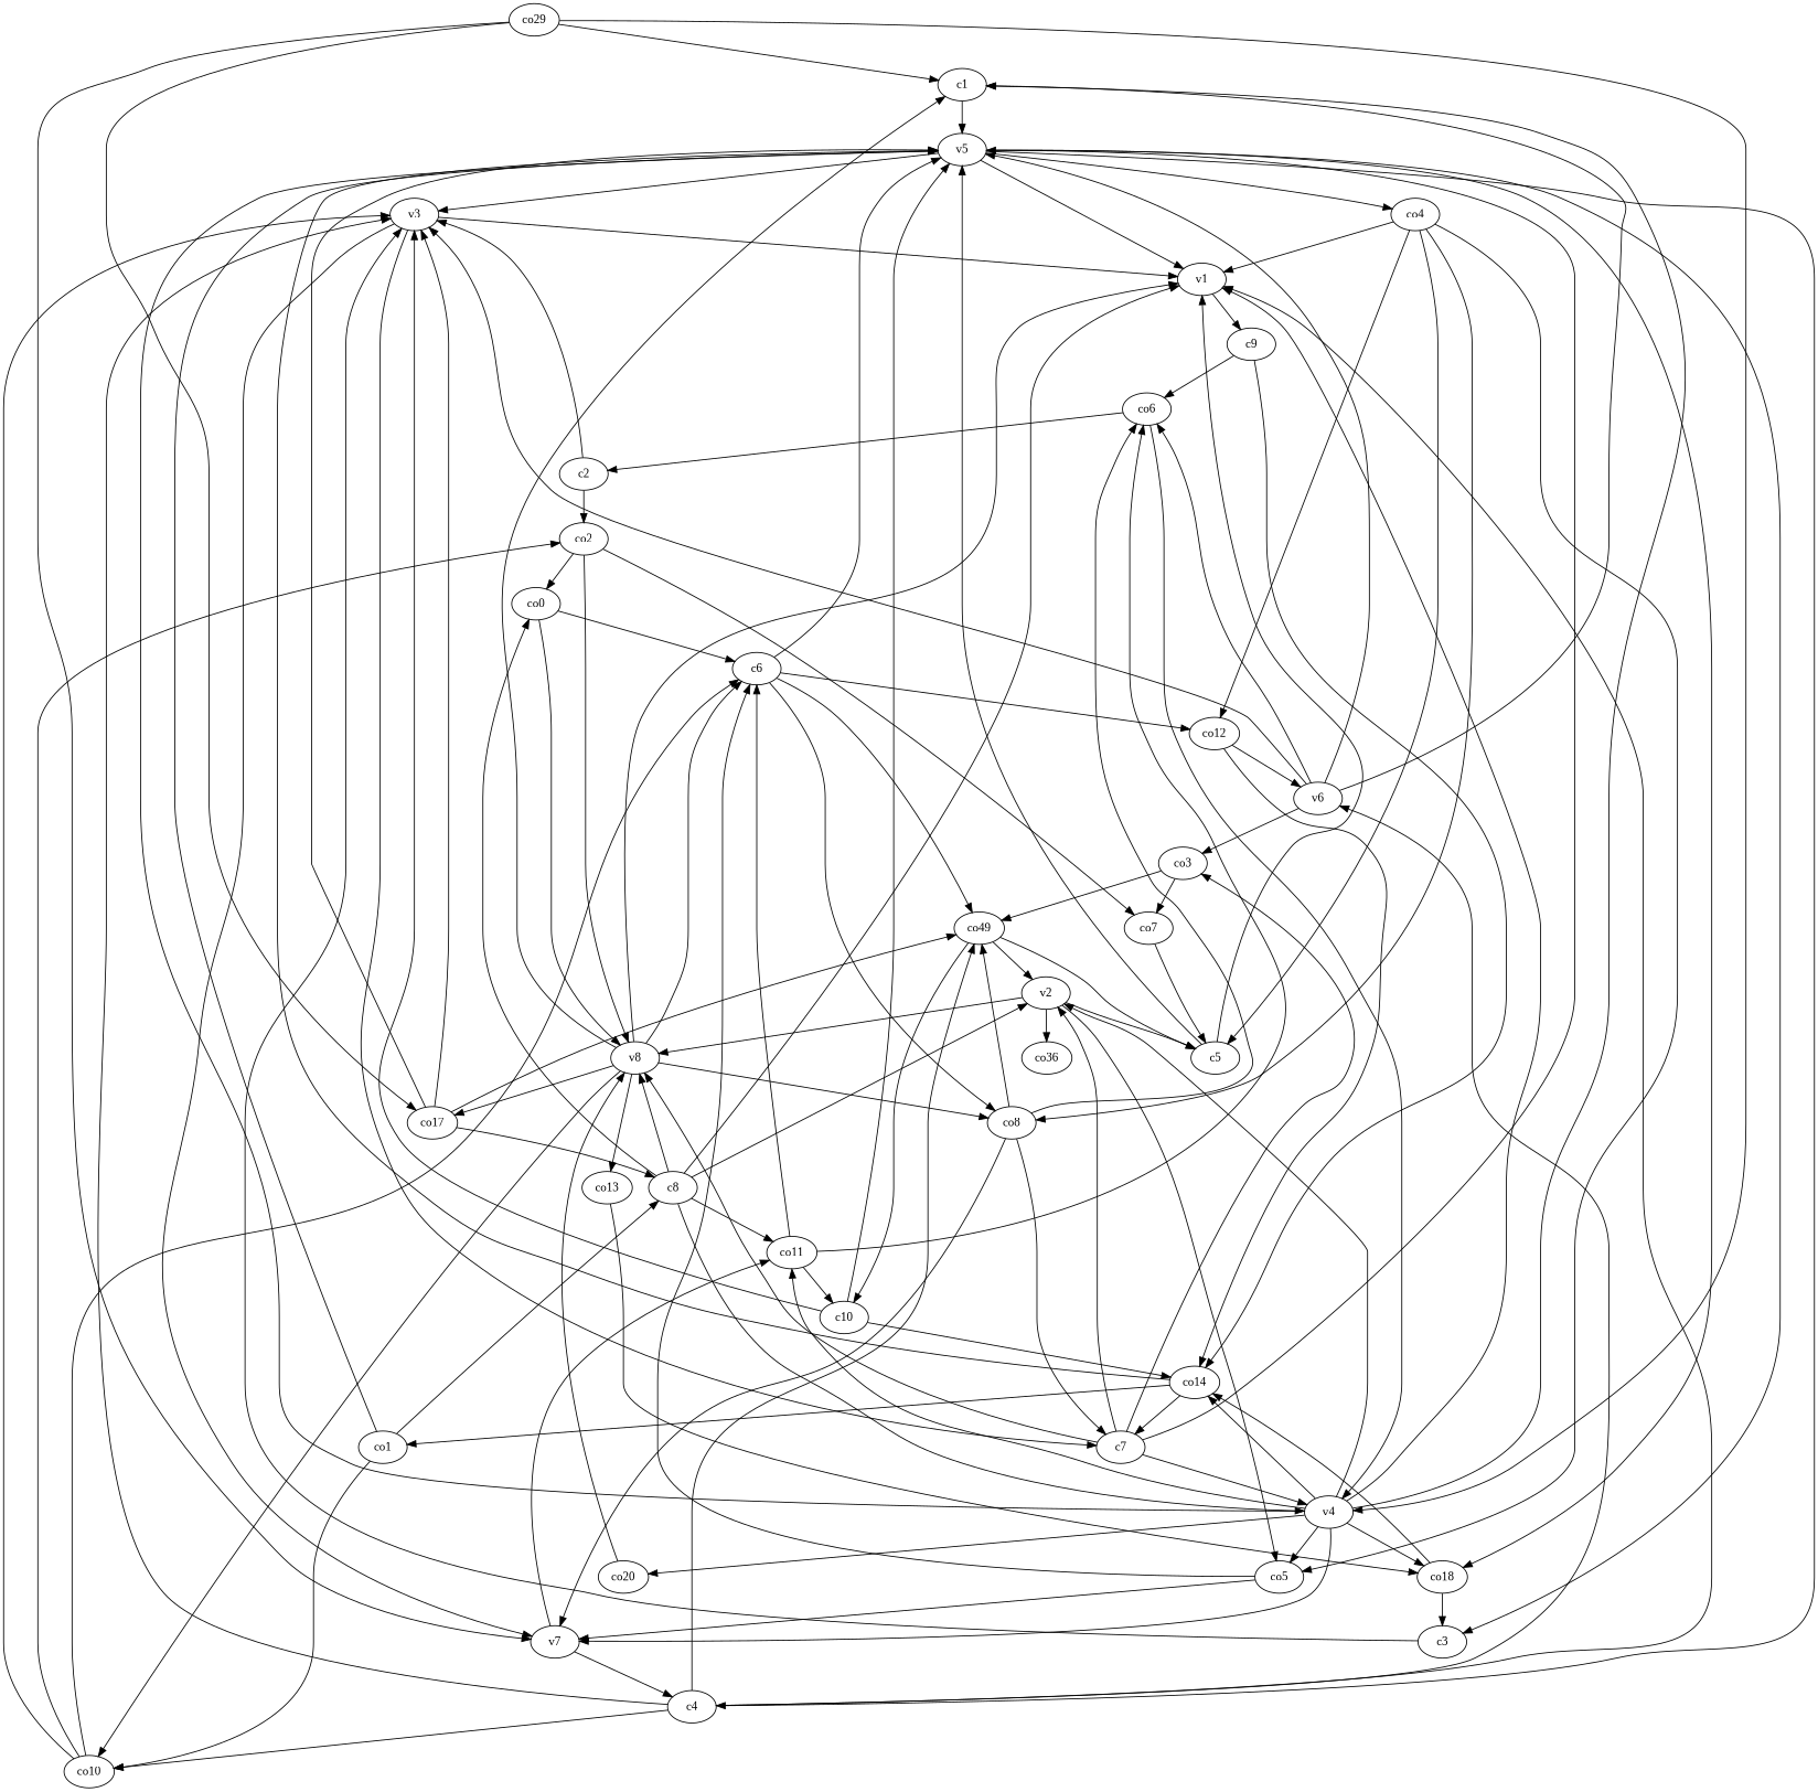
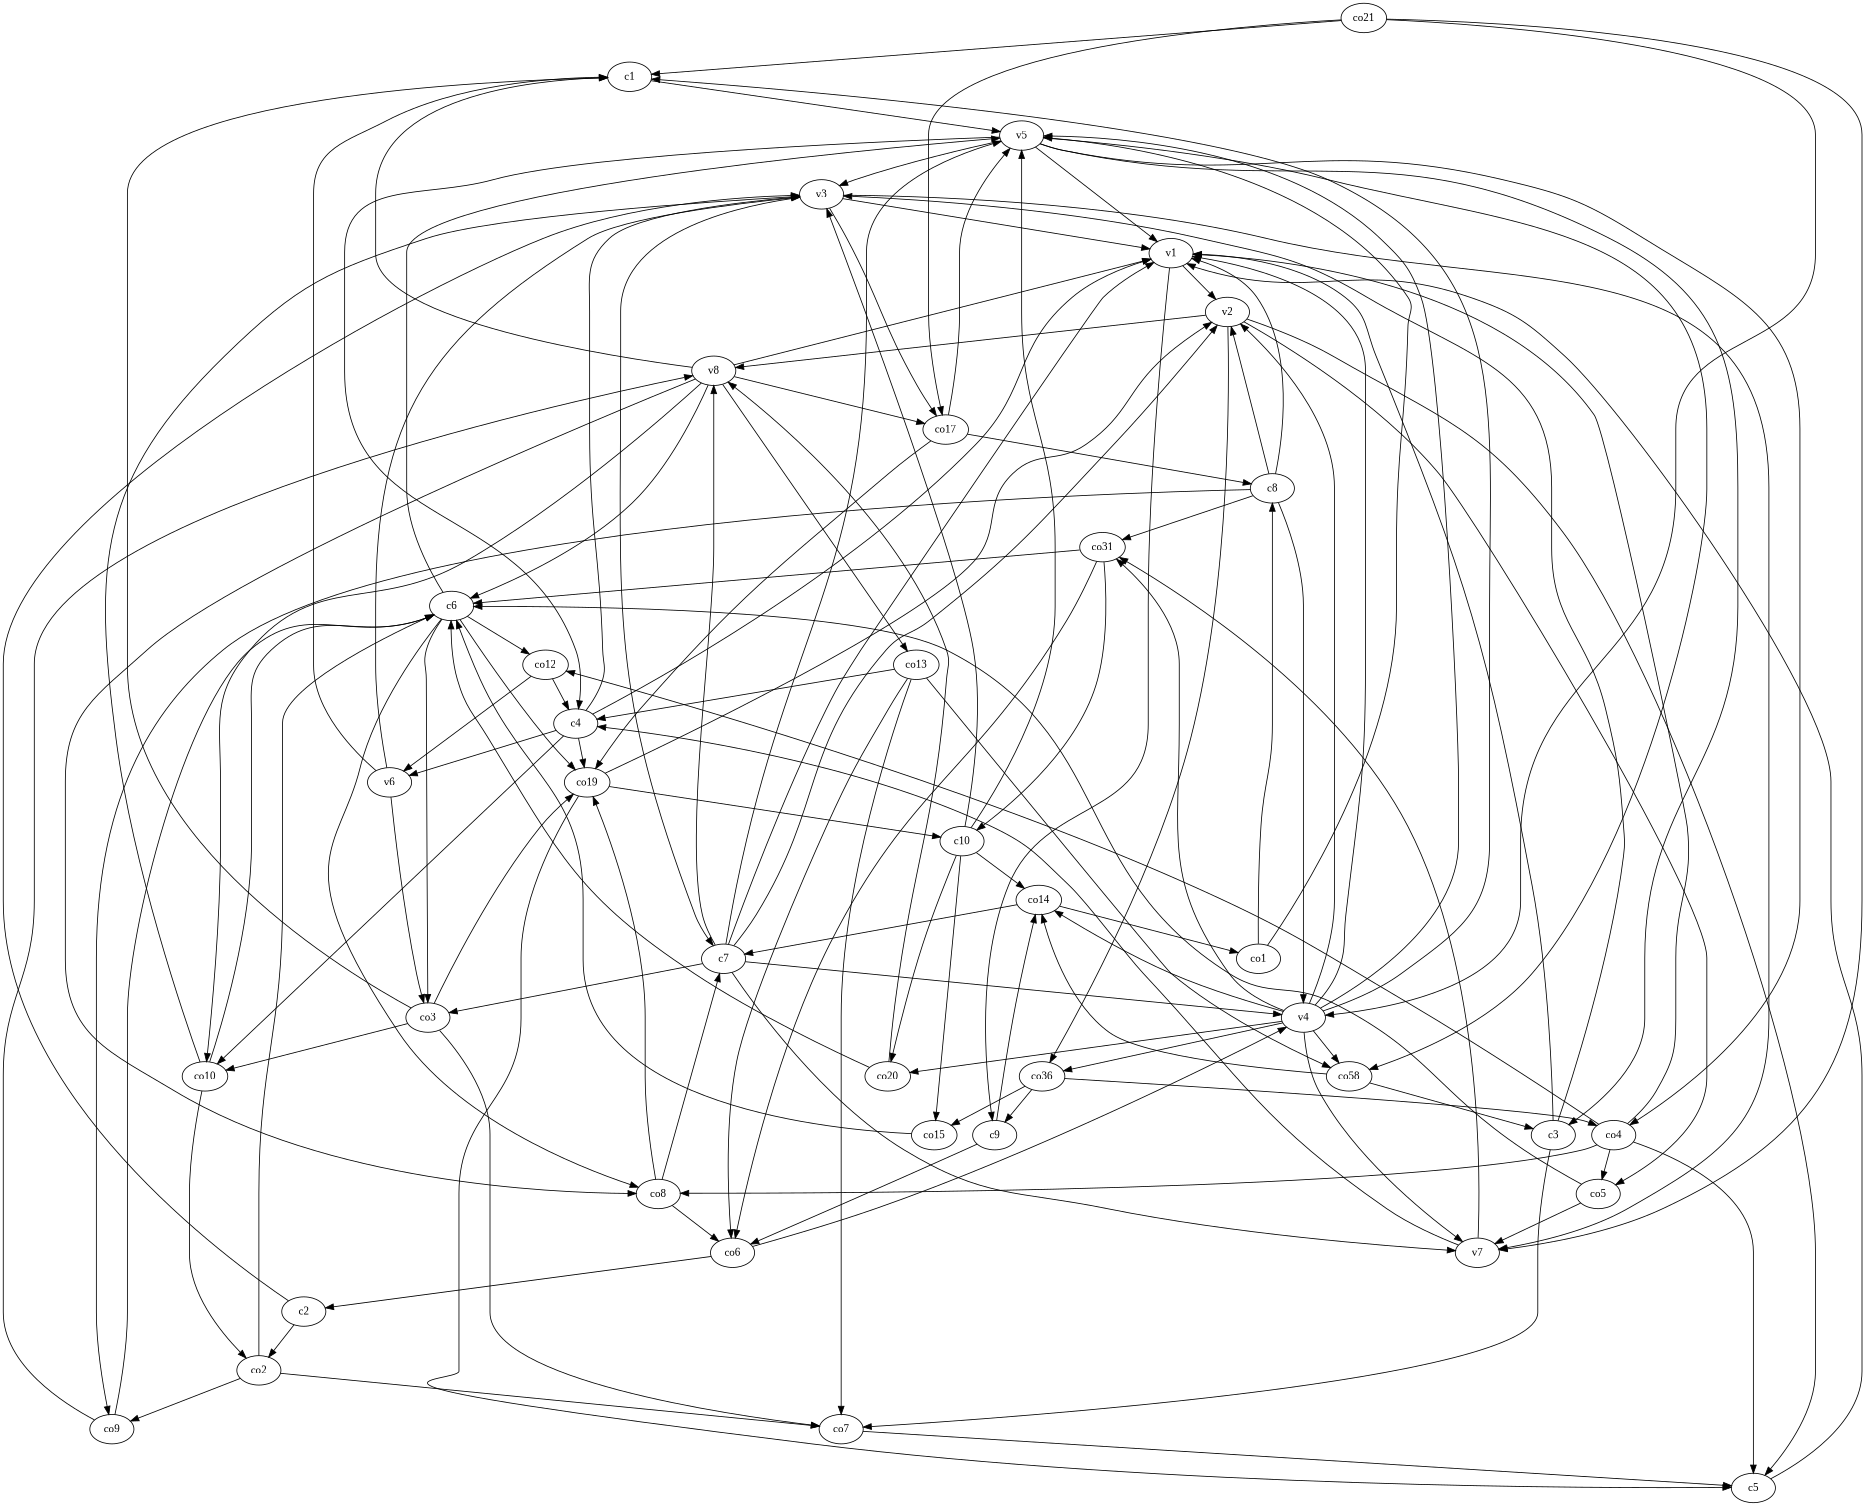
  strict digraph {
    fontname="Liberation Serif"
    node [fontname="Liberation Serif"]
    edge [fontname="Liberation Serif" weight=1]
    c1
    v5
    v3
    c3
    v1
    c4
-   co18
+   co18 [label=co58]
    co4
    c2
    co2
    c7
    v7
    co7
    c6
-   co9 [label=co0]
+   co9
    v2
    c9
    c5
    v6
    co10
-   co19 [label=co49]
+   co19
    co3
    co6
    c10
    co8
    co12
    v4
    v8
    co5
    n30 [label=co36]
-   co11
+   co11 [label=co31]
    co14
    co20
    co13
    co17
    c8
    co1
-   co21 [label=co29]
+   co15
+   co21
    c1 -> v5
    v5 -> v3
    v5 -> c3
    v5 -> v1
    v5 -> c4
    v5 -> co18
    v5 -> co4
    v3 -> v1
    v3 -> c7
    v3 -> v7
    c3 -> v3
+   c3 -> v1
+   c3 -> co7
+   v1 -> v2
    v1 -> c9
    c4 -> v3
    c4 -> v1
    c4 -> v6
    c4 -> co10
    c4 -> co19
    co18 -> c3
    co18 -> co14
    co4 -> v1
    co4 -> c5
    co4 -> co8
    co4 -> co12
    co4 -> co5
    c2 -> v3
    c2 -> co2
    co2 -> co7
-   co2 -> v8
+   co2 -> c6
    co2 -> co9
    c7 -> v5
-   co8 -> v7
+   c7 -> v1
+   c7 -> v7
    c7 -> v2
    c7 -> co3
    c7 -> v4
    c7 -> v8
    v7 -> c4
    v7 -> co11
    co7 -> c5
    c6 -> v5
    c6 -> co19
+   c6 -> co3
    c6 -> co8
    c6 -> co12
    co9 -> c6
    co9 -> v8
    v2 -> c5
    v2 -> v8
    v2 -> co5
    v2 -> n30
    c9 -> co6
    c9 -> co14
-   c5 -> v5
    c5 -> v1
    v6 -> c1
-   v6 -> v5
    v6 -> v3
    v6 -> co3
-   v6 -> co6
+   co13 -> co6
    co10 -> v3
    co10 -> co2
    co10 -> c6
    co19 -> v2
    co19 -> c5
    co19 -> c10
+   co3 -> c1
    co3 -> co7
    co3 -> co19
    co6 -> c2
    co6 -> v4
    c10 -> v5
    c10 -> v3
    c10 -> co14
+   c10 -> co20
+   c10 -> co15
    co8 -> c7
    co8 -> co19
    co8 -> co6
-   co12 -> co14
+   co12 -> c4
    co12 -> v6
    v4 -> c1
    v4 -> v5
    v4 -> v1
    v4 -> co18
    v4 -> v7
    v4 -> v2
-   v4 -> co5
+   v4 -> n30
    v4 -> co11
    v4 -> co14
    v4 -> co20
    v8 -> c1
    v8 -> v1
    v8 -> c6
    v8 -> co10
    v8 -> co8
    v8 -> co13
    v8 -> co17
    co5 -> v7
    co5 -> c6
+   n30 -> co4
+   n30 -> c9
+   n30 -> co15
    co11 -> c6
    co11 -> co6
    co11 -> c10
-   co14 -> v5
    co14 -> c7
    co14 -> co1
+   co20 -> c6
    co20 -> v8
+   co13 -> c4
    co13 -> co18
+   co13 -> co7
    co17 -> v5
-   co17 -> v3
+   v3 -> co17
    co17 -> co19
    co17 -> c8
    c8 -> v1
    c8 -> co9
    c8 -> v2
    c8 -> v4
-   c8 -> v8
    c8 -> co11
    co1 -> v5
-   co1 -> co10
+   co3 -> co10
    co1 -> c8
+   co15 -> c6
    co21 -> c1
    co21 -> v7
    co21 -> v4
    co21 -> co17
  }
